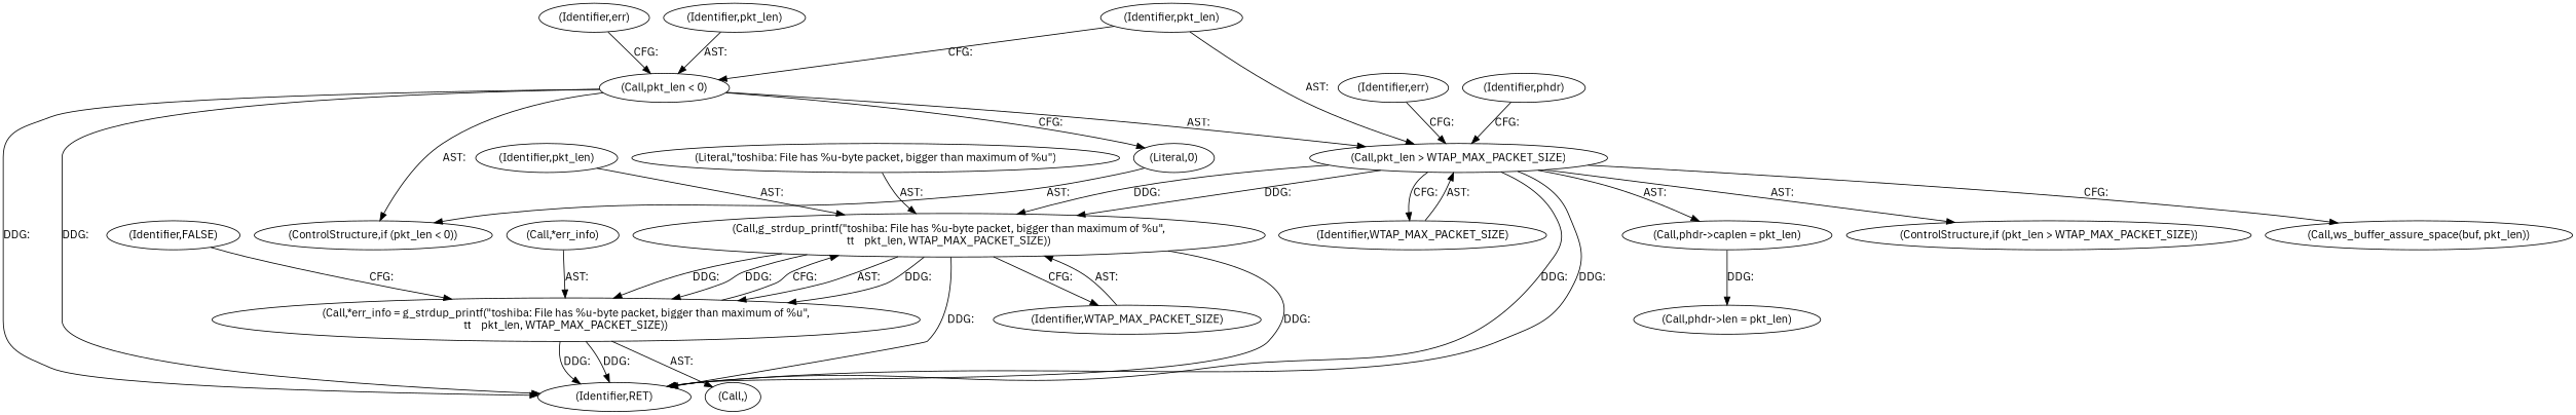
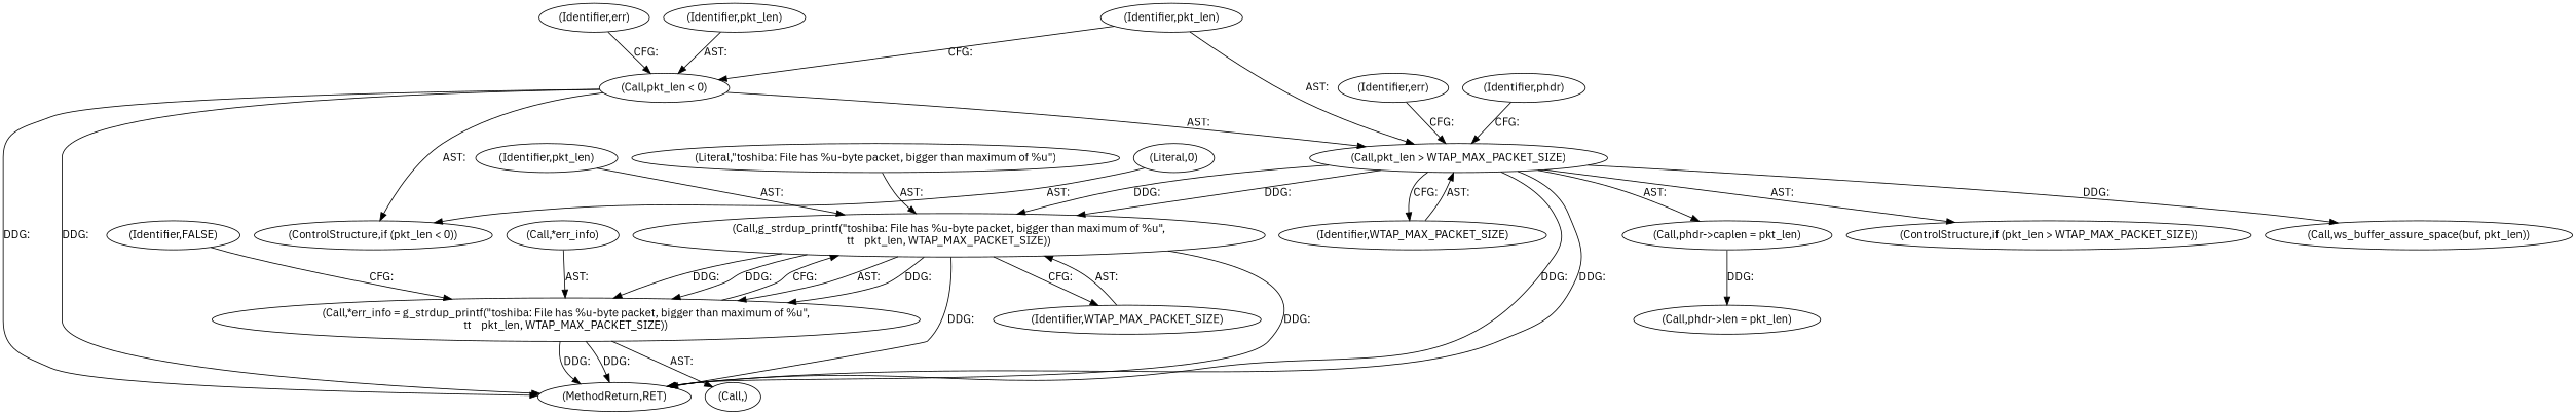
  digraph {
    fontname="IBM Plex Sans"
    node [fontname="IBM Plex Sans"]
    edge [fontname="IBM Plex Sans"]
    n1 [label="(Call,g_strdup_printf(\"toshiba: File has %u-byte packet, bigger than maximum of %u\",\n\t\t    pkt_len, WTAP_MAX_PACKET_SIZE))"]
    n2 [label="(Call,*err_info = g_strdup_printf(\"toshiba: File has %u-byte packet, bigger than maximum of %u\",\n\t\t    pkt_len, WTAP_MAX_PACKET_SIZE))"]
-   n3 [label="(Identifier,RET)"]
+   n3 [label="(MethodReturn,RET)"]
    n4 [label="(Identifier,WTAP_MAX_PACKET_SIZE)"]
    n5 [label="(Call,)"]
    n6 [label="(Call,pkt_len > WTAP_MAX_PACKET_SIZE)"]
    n7 [label="(Call,phdr->caplen = pkt_len)"]
    n8 [label="(ControlStructure,if (pkt_len > WTAP_MAX_PACKET_SIZE))"]
    n9 [label="(Call,ws_buffer_assure_space(buf, pkt_len))"]
    n10 [label="(Identifier,WTAP_MAX_PACKET_SIZE)"]
    n11 [label="(Call,phdr->len = pkt_len)"]
    n12 [label="(Call,pkt_len < 0)"]
    n13 [label="(ControlStructure,if (pkt_len < 0))"]
    n14 [label="(Literal,0)"]
    n15 [label="(Identifier,pkt_len)"]
    n16 [label="(Call,*err_info)"]
    n17 [label="(Identifier,pkt_len)"]
    n18 [label="(Identifier,err)"]
    n19 [label="(Identifier,FALSE)"]
    n20 [label="(Identifier,pkt_len)"]
    n21 [label="(Literal,\"toshiba: File has %u-byte packet, bigger than maximum of %u\")"]
    n22 [label="(Identifier,err)"]
    n23 [label="(Identifier,phdr)"]
    n1 -> n2 [label="AST: "]
    n1 -> n2 [label="DDG: "]
    n1 -> n2 [label="DDG: "]
    n1 -> n2 [label="DDG: "]
    n1 -> n3 [label="DDG: "]
    n1 -> n3 [label="DDG: "]
    n1 -> n4 [label="CFG: "]
    n2 -> n1 [label="CFG: "]
    n2 -> n3 [label="DDG: "]
    n2 -> n3 [label="DDG: "]
    n2 -> n5 [label="AST: "]
    n4 -> n1 [label="AST: "]
    n6 -> n1 [label="DDG: "]
    n6 -> n1 [label="DDG: "]
    n6 -> n3 [label="DDG: "]
    n6 -> n3 [label="DDG: "]
    n6 -> n7 [label="AST: "]
    n6 -> n8 [label="AST: "]
-   n6 -> n9 [label="CFG: "]
+   n6 -> n9 [label="DDG: "]
    n6 -> n10 [label="CFG: "]
    n7 -> n11 [label="DDG: "]
    n10 -> n6 [label="AST: "]
    n12 -> n3 [label="DDG: "]
    n12 -> n3 [label="DDG: "]
    n12 -> n6 [label="AST: "]
    n12 -> n13 [label="AST: "]
-   n12 -> n14 [label="CFG: "]
    n14 -> n13 [label="AST: "]
    n15 -> n12 [label="AST: "]
    n16 -> n2 [label="AST: "]
    n17 -> n6 [label="AST: "]
    n17 -> n12 [label="CFG: "]
    n18 -> n6 [label="CFG: "]
    n19 -> n2 [label="CFG: "]
    n20 -> n1 [label="AST: "]
    n21 -> n1 [label="AST: "]
    n22 -> n12 [label="CFG: "]
    n23 -> n6 [label="CFG: "]
  }
